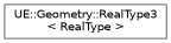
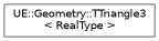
  digraph {
    rankdir=TB
-   n1 [color=grey40 fillcolor=white fontname=Helvetica fontsize=10 height=0.2 label="UE::Geometry::RealType3\l\< RealType \>" shape=box style=filled width=0.4]
+   n1 [color=grey40 fillcolor=white fontname=Helvetica fontsize=10 height=0.2 label="UE::Geometry::TTriangle3\l\< RealType \>" shape=box style=filled width=0.4]
  }
